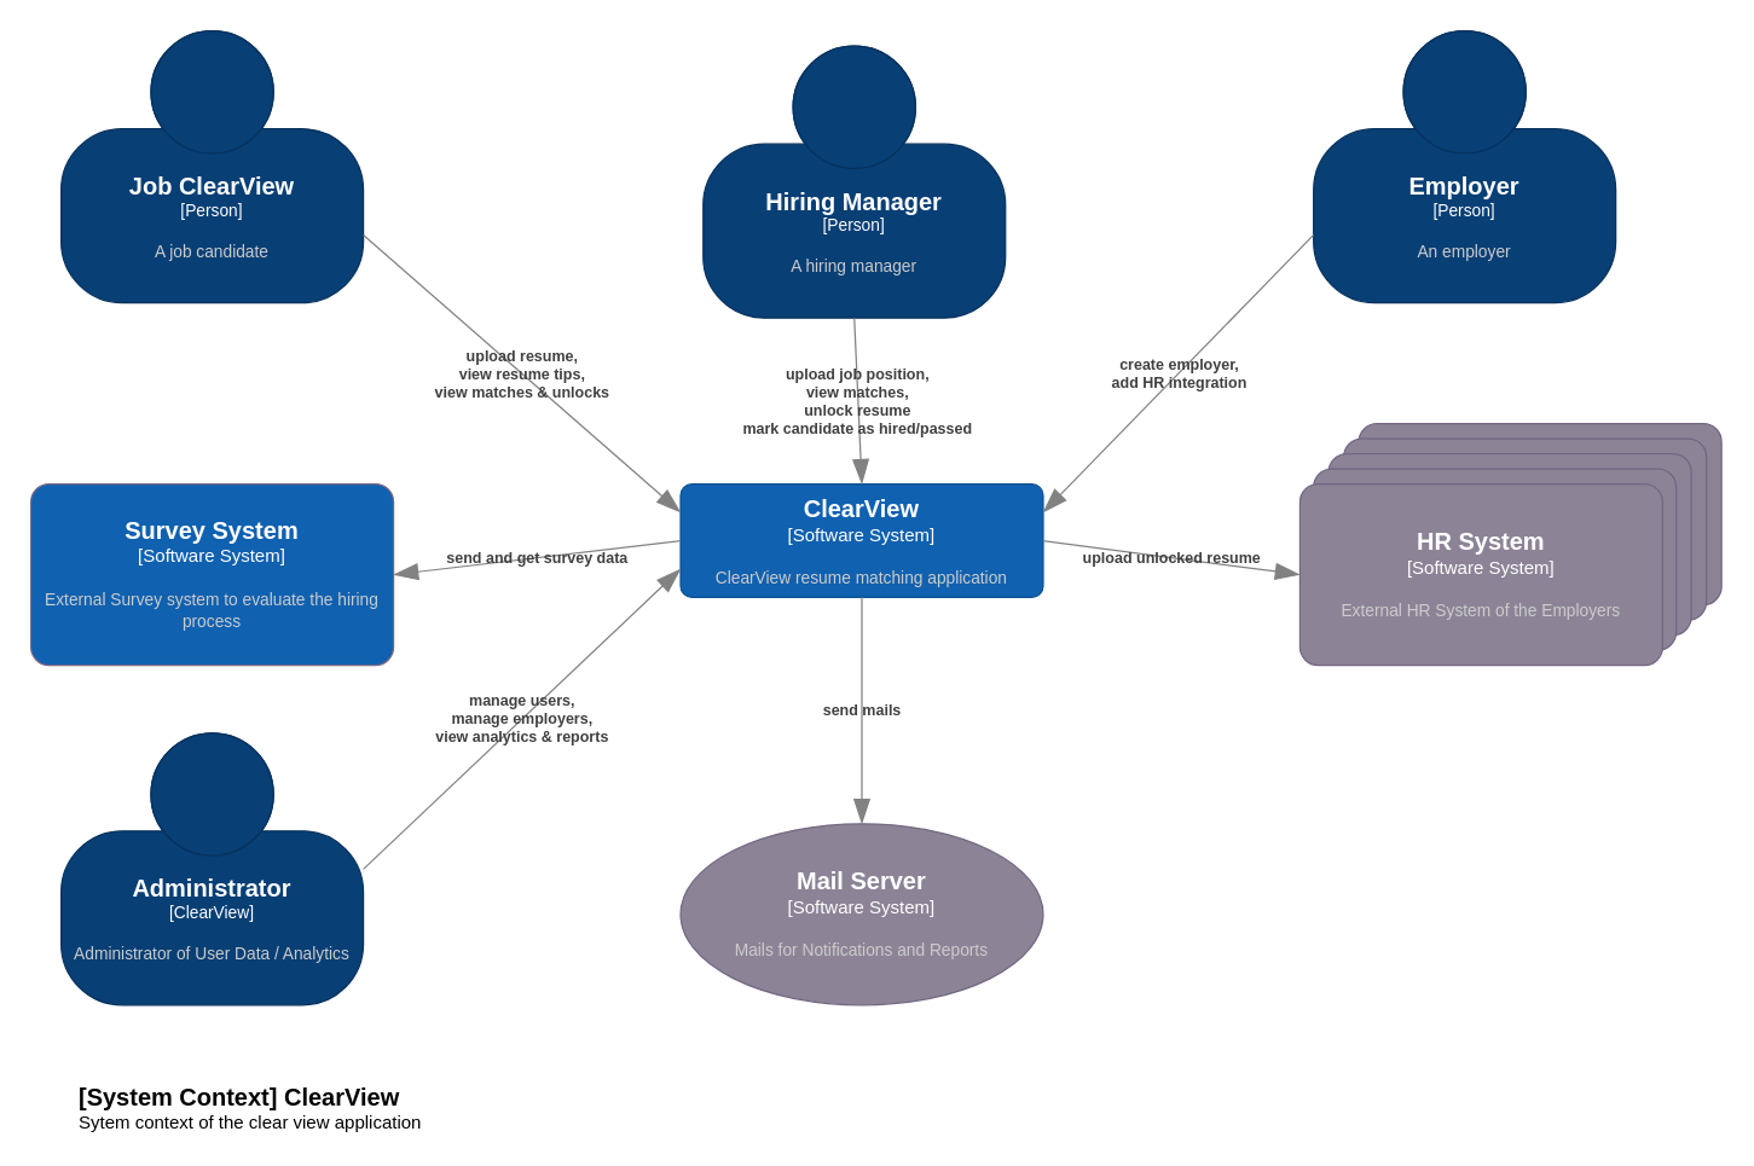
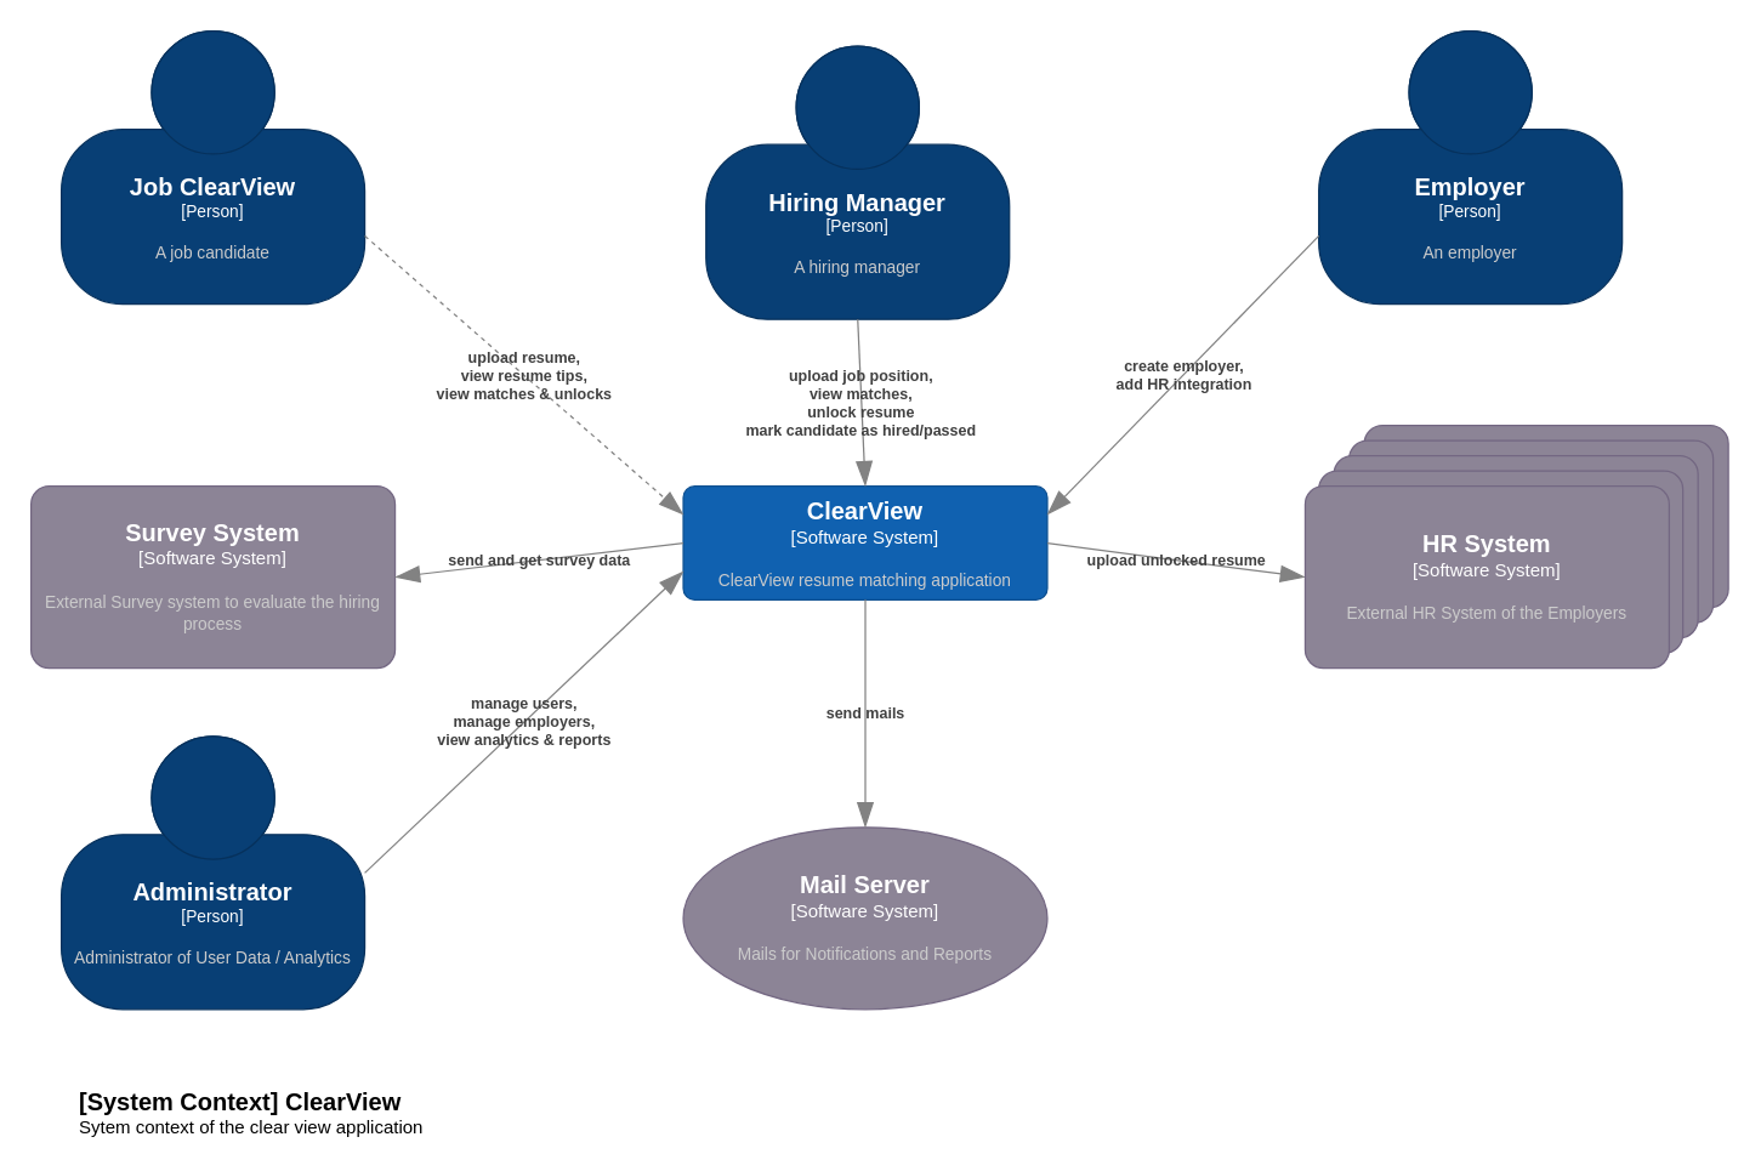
  <mxCell id="0" />
  <mxCell id="1" parent="0" />
  <mxCell id="2" value="&lt;font style=&quot;font-size: 16px&quot;&gt;&lt;b&gt;HR System&lt;/b&gt;&lt;/font&gt;&lt;div&gt;[Software System]&lt;/div&gt;&lt;br&gt;&lt;div&gt;&lt;font style=&quot;font-size: 11px&quot;&gt;&lt;font color=&quot;#cccccc&quot;&gt;External HR System of the Employers&lt;/font&gt;&lt;/div&gt;" style="rounded=1;whiteSpace=wrap;html=1;labelBackgroundColor=none;fillColor=#8C8496;fontColor=#ffffff;align=center;arcSize=10;strokeColor=#736782;metaEdit=1;resizable=0;points=[[0.25,0,0],[0.5,0,0],[0.75,0,0],[1,0.25,0],[1,0.5,0],[1,0.75,0],[0.75,1,0],[0.5,1,0],[0.25,1,0],[0,0.75,0],[0,0.5,0],[0,0.25,0]];" vertex="1" parent="1"><mxGeometry x="899" y="280" width="240" height="120" as="geometry" /></mxCell>
  <mxCell id="3" value="&lt;font style=&quot;font-size: 16px&quot;&gt;&lt;b&gt;HR System&lt;/b&gt;&lt;/font&gt;&lt;div&gt;[Software System]&lt;/div&gt;&lt;br&gt;&lt;div&gt;&lt;font style=&quot;font-size: 11px&quot;&gt;&lt;font color=&quot;#cccccc&quot;&gt;External HR System of the Employers&lt;/font&gt;&lt;/div&gt;" style="rounded=1;whiteSpace=wrap;html=1;labelBackgroundColor=none;fillColor=#8C8496;fontColor=#ffffff;align=center;arcSize=10;strokeColor=#736782;metaEdit=1;resizable=0;points=[[0.25,0,0],[0.5,0,0],[0.75,0,0],[1,0.25,0],[1,0.5,0],[1,0.75,0],[0.75,1,0],[0.5,1,0],[0.25,1,0],[0,0.75,0],[0,0.5,0],[0,0.25,0]];" vertex="1" parent="1"><mxGeometry x="889" y="290" width="240" height="120" as="geometry" /></mxCell>
  <mxCell id="4" value="&lt;font style=&quot;font-size: 16px&quot;&gt;&lt;b&gt;Job ClearView&lt;/b&gt;&lt;/font&gt;&lt;div&gt;[Person]&lt;/div&gt;&lt;br&gt;&lt;div&gt;&lt;font style=&quot;font-size: 11px&quot;&gt;&lt;font color=&quot;#cccccc&quot;&gt;A job candidate&lt;/font&gt;&lt;/div&gt;" style="html=1;fontSize=11;dashed=0;whiteSpace=wrap;fillColor=#083F75;strokeColor=#06315C;fontColor=#ffffff;shape=mxgraph.c4.person2;align=center;metaEdit=1;points=[[0.5,0,0],[1,0.5,0],[1,0.75,0],[0.75,1,0],[0.5,1,0],[0.25,1,0],[0,0.75,0],[0,0.5,0]];resizable=0;" vertex="1" parent="1"><mxGeometry x="40" y="20" width="200" height="180" as="geometry" /></mxCell>
  <mxCell id="5" value="&lt;font style=&quot;font-size: 16px&quot;&gt;&lt;b&gt;Hiring Manager&lt;/b&gt;&lt;/font&gt;&lt;div&gt;[Person]&lt;/div&gt;&lt;br&gt;&lt;div&gt;&lt;font style=&quot;font-size: 11px&quot;&gt;&lt;font color=&quot;#cccccc&quot;&gt;A hiring manager&lt;/font&gt;&lt;/div&gt;" style="html=1;fontSize=11;dashed=0;whiteSpace=wrap;fillColor=#083F75;strokeColor=#06315C;fontColor=#ffffff;shape=mxgraph.c4.person2;align=center;metaEdit=1;points=[[0.5,0,0],[1,0.5,0],[1,0.75,0],[0.75,1,0],[0.5,1,0],[0.25,1,0],[0,0.75,0],[0,0.5,0]];resizable=0;" vertex="1" parent="1"><mxGeometry x="465" y="30" width="200" height="180" as="geometry" /></mxCell>
  <mxCell id="6" value="&lt;font style=&quot;font-size: 16px&quot;&gt;&lt;b&gt;HR System&lt;/b&gt;&lt;/font&gt;&lt;div&gt;[Software System]&lt;/div&gt;&lt;br&gt;&lt;div&gt;&lt;font style=&quot;font-size: 11px&quot;&gt;&lt;font color=&quot;#cccccc&quot;&gt;External HR System of the Employers&lt;/font&gt;&lt;/div&gt;" style="rounded=1;whiteSpace=wrap;html=1;labelBackgroundColor=none;fillColor=#8C8496;fontColor=#ffffff;align=center;arcSize=10;strokeColor=#736782;metaEdit=1;resizable=0;points=[[0.25,0,0],[0.5,0,0],[0.75,0,0],[1,0.25,0],[1,0.5,0],[1,0.75,0],[0.75,1,0],[0.5,1,0],[0.25,1,0],[0,0.75,0],[0,0.5,0],[0,0.25,0]];" vertex="1" parent="1"><mxGeometry x="879" y="300" width="240" height="120" as="geometry" /></mxCell>
- <mxCell id="7" value="&lt;font style=&quot;font-size: 16px&quot;&gt;&lt;b&gt;Administrator&lt;/b&gt;&lt;/font&gt;&lt;div&gt;[ClearView]&lt;/div&gt;&lt;br&gt;&lt;div&gt;&lt;font style=&quot;font-size: 11px&quot;&gt;&lt;font color=&quot;#cccccc&quot;&gt;Administrator of User Data / Analytics&lt;/font&gt;&lt;/div&gt;" style="html=1;fontSize=11;dashed=0;whiteSpace=wrap;fillColor=#083F75;strokeColor=#06315C;fontColor=#ffffff;shape=mxgraph.c4.person2;align=center;metaEdit=1;points=[[0.5,0,0],[1,0.5,0],[1,0.75,0],[0.75,1,0],[0.5,1,0],[0.25,1,0],[0,0.75,0],[0,0.5,0]];resizable=0;" vertex="1" parent="1"><mxGeometry x="40" y="485" width="200" height="180" as="geometry" /></mxCell>
+ <mxCell id="7" value="&lt;font style=&quot;font-size: 16px&quot;&gt;&lt;b&gt;Administrator&lt;/b&gt;&lt;/font&gt;&lt;div&gt;[Person]&lt;/div&gt;&lt;br&gt;&lt;div&gt;&lt;font style=&quot;font-size: 11px&quot;&gt;&lt;font color=&quot;#cccccc&quot;&gt;Administrator of User Data / Analytics&lt;/font&gt;&lt;/div&gt;" style="html=1;fontSize=11;dashed=0;whiteSpace=wrap;fillColor=#083F75;strokeColor=#06315C;fontColor=#ffffff;shape=mxgraph.c4.person2;align=center;metaEdit=1;points=[[0.5,0,0],[1,0.5,0],[1,0.75,0],[0.75,1,0],[0.5,1,0],[0.25,1,0],[0,0.75,0],[0,0.5,0]];resizable=0;" vertex="1" parent="1"><mxGeometry x="40" y="485" width="200" height="180" as="geometry" /></mxCell>
  <mxCell id="8" value="&lt;font style=&quot;font-size: 16px&quot;&gt;&lt;b&gt;ClearView&lt;/b&gt;&lt;/font&gt;&lt;div&gt;[Software System]&lt;/div&gt;&lt;br&gt;&lt;div&gt;&lt;font style=&quot;font-size: 11px&quot;&gt;&lt;font color=&quot;#cccccc&quot;&gt;ClearView resume matching application&lt;/font&gt;&lt;/div&gt;" style="rounded=1;whiteSpace=wrap;html=1;labelBackgroundColor=none;fillColor=#1061B0;fontColor=#ffffff;align=center;arcSize=10;strokeColor=#0D5091;metaEdit=1;resizable=0;points=[[0.25,0,0],[0.5,0,0],[0.75,0,0],[1,0.25,0],[1,0.5,0],[1,0.75,0],[0.75,1,0],[0.5,1,0],[0.25,1,0],[0,0.75,0],[0,0.5,0],[0,0.25,0]];" vertex="1" parent="1"><mxGeometry x="450" y="320" width="240" height="75" as="geometry" /></mxCell>
  <mxCell id="9" value="&lt;font style=&quot;font-size: 16px&quot;&gt;&lt;b&gt;&lt;div style=&quot;text-align: left&quot;&gt;[System Context] ClearView&lt;/div&gt;&lt;/b&gt;&lt;/font&gt;&lt;div style=&quot;text-align: left&quot;&gt;Sytem context of the clear view application&lt;/div&gt;" style="text;html=1;strokeColor=none;fillColor=none;align=left;verticalAlign=top;whiteSpace=wrap;rounded=0;metaEdit=1;allowArrows=0;resizable=1;rotatable=0;connectable=0;recursiveResize=0;expand=0;pointerEvents=0;points=[[0.25,0,0],[0.5,0,0],[0.75,0,0],[1,0.25,0],[1,0.5,0],[1,0.75,0],[0.75,1,0],[0.5,1,0],[0.25,1,0],[0,0.75,0],[0,0.5,0],[0,0.25,0]];" vertex="1" parent="1"><mxGeometry x="50" y="710" width="260" height="40" as="geometry" /></mxCell>
- <mxCell id="10" value="&lt;div style=&quot;text-align: left&quot;&gt;&lt;div style=&quot;text-align: center&quot;&gt;&lt;b&gt;upload resume,&#10;view resume tips,&#10;view matches &amp; unlocks&lt;/b&gt;&lt;/div&gt;&lt;/div&gt;" style="endArrow=blockThin;html=1;fontSize=10;fontColor=#404040;strokeWidth=1;endFill=1;strokeColor=#828282;elbow=vertical;metaEdit=1;endSize=14;startSize=14;jumpStyle=arc;jumpSize=16;rounded=0;entryX=0;entryY=0.25;entryDx=0;entryDy=0;entryPerimeter=0;labelBackgroundColor=none;exitX=1;exitY=0.75;exitDx=0;exitDy=0;exitPerimeter=0;" edge="1" parent="1" source="4" target="8"><mxGeometry width="240" relative="1" as="geometry"><mxPoint x="400" y="240" as="sourcePoint" /><mxPoint x="640" y="240" as="targetPoint" /></mxGeometry></mxCell>
+ <mxCell id="10" value="&lt;div style=&quot;text-align: left&quot;&gt;&lt;div style=&quot;text-align: center&quot;&gt;&lt;b&gt;upload resume,&#10;view resume tips,&#10;view matches &amp; unlocks&lt;/b&gt;&lt;/div&gt;&lt;/div&gt;" style="endArrow=blockThin;html=1;fontSize=10;fontColor=#404040;strokeWidth=1;endFill=1;strokeColor=#828282;elbow=vertical;metaEdit=1;endSize=14;startSize=14;jumpStyle=arc;jumpSize=16;rounded=0;entryX=0;entryY=0.25;entryDx=0;entryDy=0;entryPerimeter=0;labelBackgroundColor=none;exitX=1;exitY=0.75;exitDx=0;exitDy=0;exitPerimeter=0;dashed=1;" edge="1" parent="1" source="4" target="8"><mxGeometry width="240" relative="1" as="geometry"><mxPoint x="400" y="240" as="sourcePoint" /><mxPoint x="640" y="240" as="targetPoint" /></mxGeometry></mxCell>
  <mxCell id="11" value="&lt;div style=&quot;text-align: left&quot;&gt;&lt;div style=&quot;text-align: center&quot;&gt;&lt;b&gt;manage users,&#10;manage employers,&#10;view analytics &amp; reports&lt;/b&gt;&lt;/div&gt;&lt;/div&gt;" style="endArrow=blockThin;html=1;fontSize=10;fontColor=#404040;strokeWidth=1;endFill=1;strokeColor=#828282;elbow=vertical;metaEdit=1;endSize=14;startSize=14;jumpStyle=arc;jumpSize=16;rounded=0;entryX=0;entryY=0.75;entryDx=0;entryDy=0;entryPerimeter=0;labelBackgroundColor=none;exitX=1;exitY=0.5;exitDx=0;exitDy=0;exitPerimeter=0;" edge="1" parent="1" source="7" target="8"><mxGeometry width="240" relative="1" as="geometry"><mxPoint x="380" y="265" as="sourcePoint" /><mxPoint x="480" y="370" as="targetPoint" /></mxGeometry></mxCell>
  <mxCell id="12" value="&lt;div style=&quot;text-align: left&quot;&gt;&lt;div style=&quot;text-align: center&quot;&gt;&lt;b&gt;upload unlocked resume&lt;/b&gt;&lt;/div&gt;&lt;/div&gt;" style="endArrow=blockThin;html=1;fontSize=10;fontColor=#404040;strokeWidth=1;endFill=1;strokeColor=#828282;elbow=vertical;metaEdit=1;endSize=14;startSize=14;jumpStyle=arc;jumpSize=16;rounded=0;labelBackgroundColor=none;exitX=1;exitY=0.5;exitDx=0;exitDy=0;exitPerimeter=0;entryX=0;entryY=0.5;entryDx=0;entryDy=0;entryPerimeter=0;" edge="1" parent="1" source="8" target="18"><mxGeometry width="240" relative="1" as="geometry"><mxPoint x="570" y="310" as="sourcePoint" /><mxPoint x="570" y="540" as="targetPoint" /></mxGeometry></mxCell>
  <mxCell id="13" value="&lt;div style=&quot;text-align: left&quot;&gt;&lt;div style=&quot;text-align: center&quot;&gt;&lt;b&gt;upload job position,&#10;view matches,&#10;unlock resume&#10;mark candidate as hired/passed&lt;/b&gt;&lt;/div&gt;&lt;/div&gt;" style="endArrow=blockThin;html=1;fontSize=10;fontColor=#404040;strokeWidth=1;endFill=1;strokeColor=#828282;elbow=vertical;metaEdit=1;endSize=14;startSize=14;jumpStyle=arc;jumpSize=16;rounded=0;entryX=0.5;entryY=0;entryDx=0;entryDy=0;entryPerimeter=0;labelBackgroundColor=none;exitX=0.5;exitY=1;exitDx=0;exitDy=0;exitPerimeter=0;" edge="1" parent="1" source="5" target="8"><mxGeometry x="-0.003" width="240" relative="1" as="geometry"><mxPoint x="760" y="200" as="sourcePoint" /><mxPoint x="920" y="315" as="targetPoint" /><mxPoint as="offset" /></mxGeometry></mxCell>
  <mxCell id="14" value="&lt;font style=&quot;font-size: 16px&quot;&gt;&lt;b&gt;Employer&lt;/b&gt;&lt;/font&gt;&lt;div&gt;[Person]&lt;/div&gt;&lt;br&gt;&lt;div&gt;&lt;font style=&quot;font-size: 11px&quot;&gt;&lt;font color=&quot;#cccccc&quot;&gt;An employer&lt;/font&gt;&lt;/div&gt;" style="html=1;fontSize=11;dashed=0;whiteSpace=wrap;fillColor=#083F75;strokeColor=#06315C;fontColor=#ffffff;shape=mxgraph.c4.person2;align=center;metaEdit=1;points=[[0.5,0,0],[1,0.5,0],[1,0.75,0],[0.75,1,0],[0.5,1,0],[0.25,1,0],[0,0.75,0],[0,0.5,0]];resizable=0;" vertex="1" parent="1"><mxGeometry x="869" y="20" width="200" height="180" as="geometry" /></mxCell>
  <mxCell id="15" value="&lt;div style=&quot;text-align: left&quot;&gt;&lt;div style=&quot;text-align: center&quot;&gt;&lt;b&gt;create employer,&#10;add HR integration&lt;/b&gt;&lt;/div&gt;&lt;/div&gt;" style="endArrow=blockThin;html=1;fontSize=10;fontColor=#404040;strokeWidth=1;endFill=1;strokeColor=#828282;elbow=vertical;metaEdit=1;endSize=14;startSize=14;jumpStyle=arc;jumpSize=16;rounded=0;entryX=1;entryY=0.25;entryDx=0;entryDy=0;entryPerimeter=0;labelBackgroundColor=none;exitX=0;exitY=0.75;exitDx=0;exitDy=0;exitPerimeter=0;" edge="1" parent="1" source="14" target="8"><mxGeometry x="-0.003" width="240" relative="1" as="geometry"><mxPoint x="870" y="315" as="sourcePoint" /><mxPoint x="700" y="360" as="targetPoint" /><mxPoint as="offset" /></mxGeometry></mxCell>
  <mxCell id="16" value="&lt;font style=&quot;font-size: 16px&quot;&gt;&lt;b&gt;HR System&lt;/b&gt;&lt;/font&gt;&lt;div&gt;[Software System]&lt;/div&gt;&lt;br&gt;&lt;div&gt;&lt;font style=&quot;font-size: 11px&quot;&gt;&lt;font color=&quot;#cccccc&quot;&gt;External HR System of the Employers&lt;/font&gt;&lt;/div&gt;" style="rounded=1;whiteSpace=wrap;html=1;labelBackgroundColor=none;fillColor=#8C8496;fontColor=#ffffff;align=center;arcSize=10;strokeColor=#736782;metaEdit=1;resizable=0;points=[[0.25,0,0],[0.5,0,0],[0.75,0,0],[1,0.25,0],[1,0.5,0],[1,0.75,0],[0.75,1,0],[0.5,1,0],[0.25,1,0],[0,0.75,0],[0,0.5,0],[0,0.25,0]];" vertex="1" parent="1"><mxGeometry x="869" y="310" width="240" height="120" as="geometry" /></mxCell>
  <mxCell id="17" value="&lt;font style=&quot;font-size: 16px&quot;&gt;&lt;b&gt;Mail Server&lt;/b&gt;&lt;/font&gt;&lt;div&gt;[Software System]&lt;/div&gt;&lt;br&gt;&lt;div&gt;&lt;font style=&quot;font-size: 11px&quot;&gt;&lt;font color=&quot;#cccccc&quot;&gt;Mails for Notifications and Reports&lt;/font&gt;&lt;/div&gt;" style="ellipse;whiteSpace=wrap;html=1;labelBackgroundColor=none;fillColor=#8C8496;fontColor=#ffffff;align=center;arcSize=10;strokeColor=#736782;metaEdit=1;resizable=0;points=[[0.25,0,0],[0.5,0,0],[0.75,0,0],[1,0.25,0],[1,0.5,0],[1,0.75,0],[0.75,1,0],[0.5,1,0],[0.25,1,0],[0,0.75,0],[0,0.5,0],[0,0.25,0]];" vertex="1" parent="1"><mxGeometry x="450" y="545" width="240" height="120" as="geometry" /></mxCell>
  <mxCell id="18" value="&lt;font style=&quot;font-size: 16px&quot;&gt;&lt;b&gt;HR System&lt;/b&gt;&lt;/font&gt;&lt;div&gt;[Software System]&lt;/div&gt;&lt;br&gt;&lt;div&gt;&lt;font style=&quot;font-size: 11px&quot;&gt;&lt;font color=&quot;#cccccc&quot;&gt;External HR System of the Employers&lt;/font&gt;&lt;/div&gt;" style="rounded=1;whiteSpace=wrap;html=1;labelBackgroundColor=none;fillColor=#8C8496;fontColor=#ffffff;align=center;arcSize=10;strokeColor=#736782;metaEdit=1;resizable=0;points=[[0.25,0,0],[0.5,0,0],[0.75,0,0],[1,0.25,0],[1,0.5,0],[1,0.75,0],[0.75,1,0],[0.5,1,0],[0.25,1,0],[0,0.75,0],[0,0.5,0],[0,0.25,0]];" vertex="1" parent="1"><mxGeometry x="860" y="320" width="240" height="120" as="geometry" /></mxCell>
  <mxCell id="19" value="&lt;div style=&quot;text-align: left&quot;&gt;&lt;div style=&quot;text-align: center&quot;&gt;&lt;b&gt;send mails&lt;/b&gt;&lt;/div&gt;&lt;/div&gt;" style="endArrow=blockThin;html=1;fontSize=10;fontColor=#404040;strokeWidth=1;endFill=1;strokeColor=#828282;elbow=vertical;metaEdit=1;endSize=14;startSize=14;jumpStyle=arc;jumpSize=16;rounded=0;labelBackgroundColor=none;entryX=0.5;entryY=0;entryDx=0;entryDy=0;entryPerimeter=0;exitX=0.5;exitY=1;exitDx=0;exitDy=0;exitPerimeter=0;" edge="1" parent="1" source="8" target="17"><mxGeometry width="240" relative="1" as="geometry"><mxPoint x="610" y="480" as="sourcePoint" /><mxPoint x="580" y="250" as="targetPoint" /></mxGeometry></mxCell>
- <mxCell id="20" value="&lt;font style=&quot;font-size: 16px&quot;&gt;&lt;b&gt;Survey System&lt;/b&gt;&lt;/font&gt;&lt;div&gt;[Software System]&lt;/div&gt;&lt;br&gt;&lt;div&gt;&lt;font style=&quot;font-size: 11px&quot;&gt;&lt;font color=&quot;#cccccc&quot;&gt;External Survey system to evaluate the hiring process&lt;/font&gt;&lt;/div&gt;" style="rounded=1;whiteSpace=wrap;html=1;labelBackgroundColor=none;fillColor=#1061b0;fontColor=#ffffff;align=center;arcSize=10;strokeColor=#736782;metaEdit=1;resizable=0;points=[[0.25,0,0],[0.5,0,0],[0.75,0,0],[1,0.25,0],[1,0.5,0],[1,0.75,0],[0.75,1,0],[0.5,1,0],[0.25,1,0],[0,0.75,0],[0,0.5,0],[0,0.25,0]];" vertex="1" parent="1"><mxGeometry x="20" y="320" width="240" height="120" as="geometry" /></mxCell>
+ <mxCell id="20" value="&lt;font style=&quot;font-size: 16px&quot;&gt;&lt;b&gt;Survey System&lt;/b&gt;&lt;/font&gt;&lt;div&gt;[Software System]&lt;/div&gt;&lt;br&gt;&lt;div&gt;&lt;font style=&quot;font-size: 11px&quot;&gt;&lt;font color=&quot;#cccccc&quot;&gt;External Survey system to evaluate the hiring process&lt;/font&gt;&lt;/div&gt;" style="rounded=1;whiteSpace=wrap;html=1;labelBackgroundColor=none;fillColor=#8C8496;fontColor=#ffffff;align=center;arcSize=10;strokeColor=#736782;metaEdit=1;resizable=0;points=[[0.25,0,0],[0.5,0,0],[0.75,0,0],[1,0.25,0],[1,0.5,0],[1,0.75,0],[0.75,1,0],[0.5,1,0],[0.25,1,0],[0,0.75,0],[0,0.5,0],[0,0.25,0]];" vertex="1" parent="1"><mxGeometry x="20" y="320" width="240" height="120" as="geometry" /></mxCell>
  <mxCell id="21" value="&lt;div style=&quot;text-align: left&quot;&gt;&lt;div style=&quot;text-align: center&quot;&gt;&lt;b&gt;send and get survey data&lt;/b&gt;&lt;/div&gt;&lt;/div&gt;" style="endArrow=blockThin;html=1;fontSize=10;fontColor=#404040;strokeWidth=1;endFill=1;strokeColor=#828282;elbow=vertical;metaEdit=1;endSize=14;startSize=14;jumpStyle=arc;jumpSize=16;rounded=0;labelBackgroundColor=none;entryX=1;entryY=0.5;entryDx=0;entryDy=0;entryPerimeter=0;exitX=0;exitY=0.5;exitDx=0;exitDy=0;exitPerimeter=0;" edge="1" parent="1" source="8" target="20"><mxGeometry width="240" relative="1" as="geometry"><mxPoint x="640" y="450" as="sourcePoint" /><mxPoint x="730" y="570" as="targetPoint" /></mxGeometry></mxCell>
